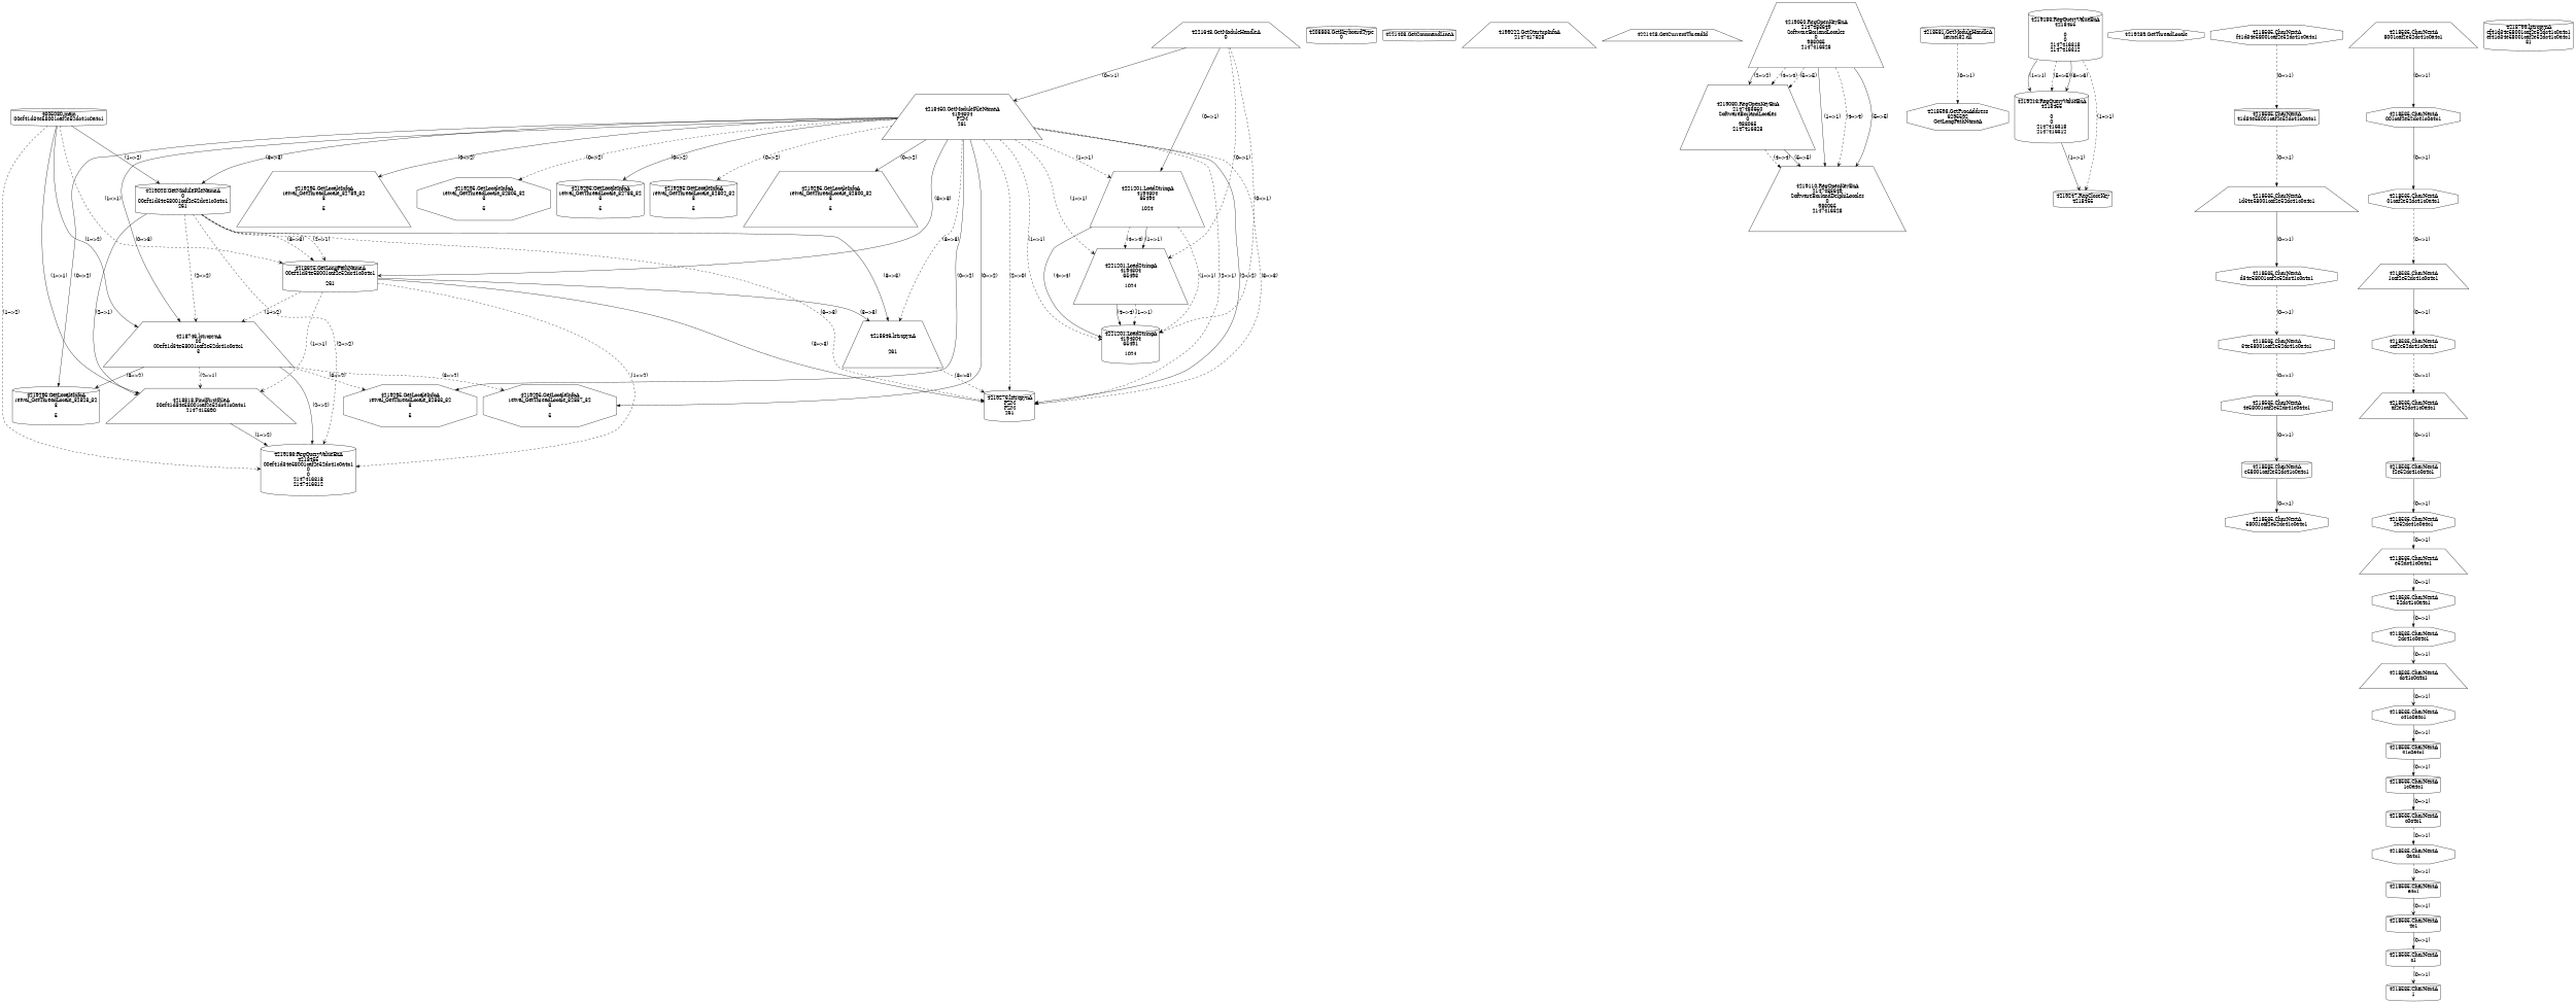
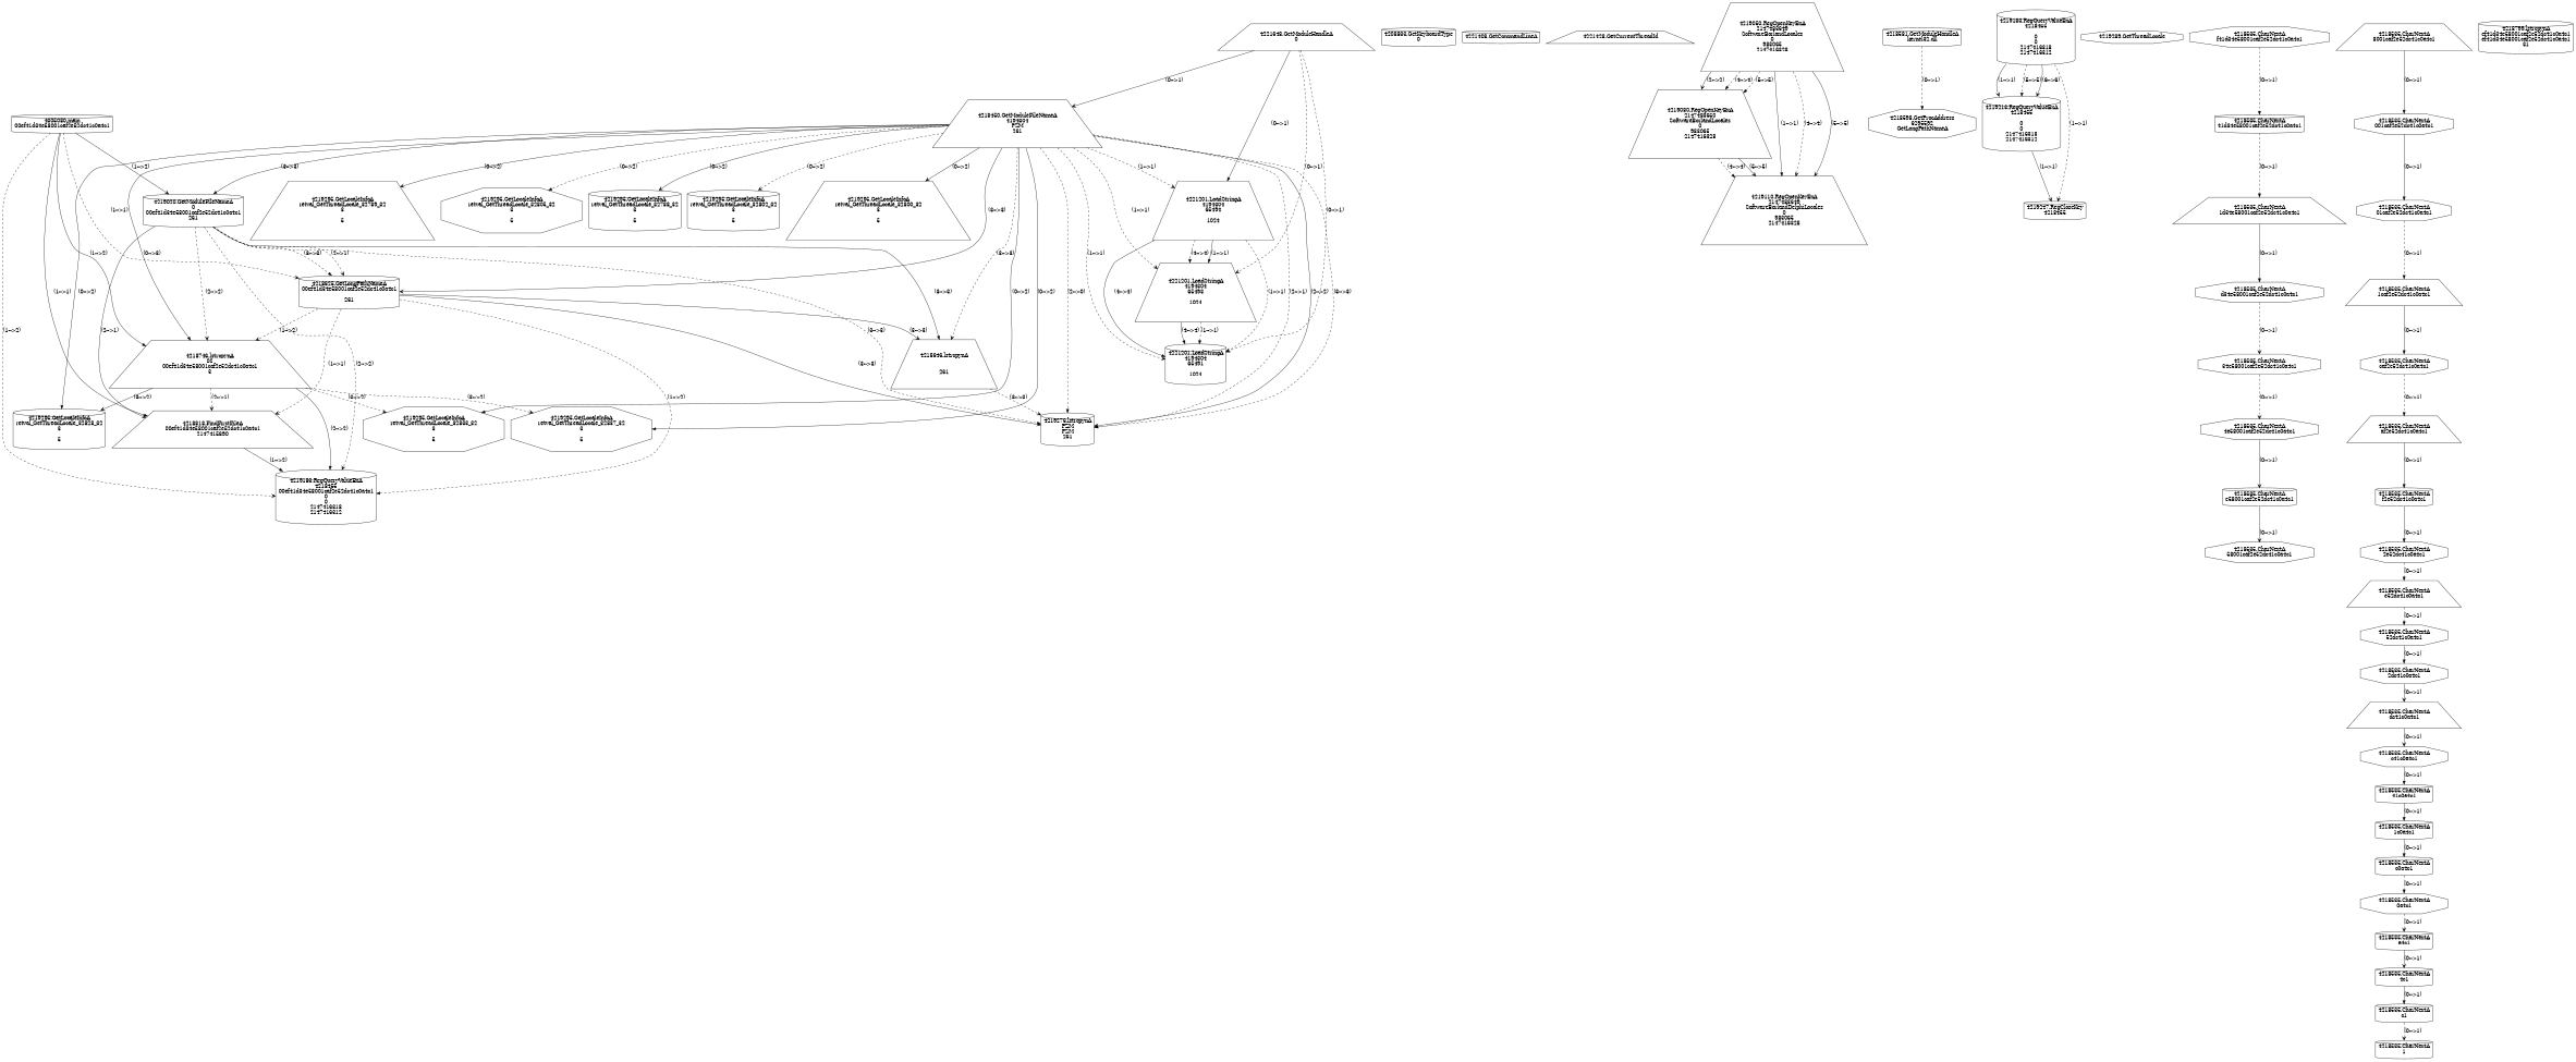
  digraph {
    node [shape=cylinder]
    edge [arrowhead=normal style=solid]
    n1 [label="4305080.main\n00ef41d34e58001caf2e52dc41c0a4c1"]
    n2 [label="4219020.GetModuleFileNameA\n0\n00ef41d34e58001caf2e52dc41c0a4c1\n261"]
    n3 [label="4218625.GetLongPathNameA\n00ef41d34e58001caf2e52dc41c0a4c1\n\n261"]
    n4 [label="4218746.lstrcpynA\n00\n00ef41d34e58001caf2e52dc41c0a4c1\n3" shape=trapezium]
    n5 [label="4218818.FindFirstFileA\n00ef41d34e58001caf2e52dc41c0a4c1\n2147415690" shape=trapezium]
    n6 [label="4219183.RegQueryValueExA\n4218455\n00ef41d34e58001caf2e52dc41c0a4c1\n0\n0\n2147416318\n2147416312"]
    n7 [label="4218646.lstrcpynA\n\n\n261" shape=trapezium]
    n8 [label="4219276.lstrcpynA\nPZM\nPZM\n261"]
    n9 [label="4219295.GetLocaleInfoA\nretval_GetThreadLocale_32833_32\n3\n\n5" shape=octagon]
    n10 [label="4219295.GetLocaleInfoA\nretval_GetThreadLocale_32828_32\n3\n\n5"]
    n11 [label="4219295.GetLocaleInfoA\nretval_GetThreadLocale_32837_32\n3\n\n5" shape=octagon]
    n12 [label="4221648.GetModuleHandleA\n0" shape=trapezium]
    n13 [label="4218450.GetModuleFileNameA\n4194304\nPZM\n261" shape=trapezium]
    n14 [label="4221201.LoadStringA\n4194304\n65494\n\n1024" shape=trapezium]
    n15 [label="4221201.LoadStringA\n4194304\n65493\n\n1024" shape=trapezium]
    n16 [label="4221201.LoadStringA\n4194304\n65491\n\n1024"]
    n17 [label="4219295.GetLocaleInfoA\nretval_GetThreadLocale_32789_32\n3\n\n5" shape=trapezium]
    n18 [label="4219295.GetLocaleInfoA\nretval_GetThreadLocale_32805_32\n3\n\n5" shape=octagon]
    n19 [label="4219295.GetLocaleInfoA\nretval_GetThreadLocale_32788_32\n3\n\n5"]
    n20 [label="4219295.GetLocaleInfoA\nretval_GetThreadLocale_32802_32\n3\n\n5"]
    n21 [label="4219295.GetLocaleInfoA\nretval_GetThreadLocale_32800_32\n3\n\n5" shape=trapezium]
    n22 [label="4208833.GetKeyboardType\n0"]
    n23 [label="4221408.GetCommandLineA\n"]
-   n24 [label="4199222.GetStartupInfoA\n2147417628" shape=trapezium]
    n25 [label="4221428.GetCurrentThreadId\n" shape=trapezium]
    n26 [label="4219050.RegOpenKeyExA\n2147483649\nSoftware\Borland\Locales\n0\n983065\n2147416328" shape=trapezium]
    n27 [label="4219080.RegOpenKeyExA\n2147483650\nSoftware\Borland\Locales\n0\n983065\n2147416328" shape=trapezium]
    n28 [label="4219110.RegOpenKeyExA\n2147483649\nSoftware\Borland\Delphi\Locales\n0\n983065\n2147416328" shape=trapezium]
    n29 [label="4218581.GetModuleHandleA\nkernel32.dll"]
    n30 [label="4218598.GetProcAddress\n6295592\nGetLongPathNameA" shape=octagon]
    n31 [label="4219183.RegQueryValueExA\n4218455\n\n0\n0\n2147416318\n2147416312"]
    n32 [label="4219213.RegQueryValueExA\n4218455\n\n0\n0\n2147416318\n2147416312"]
    n33 [label="4219247.RegCloseKey\n4218455"]
    n34 [label="4219289.GetThreadLocale\n" shape=octagon]
    n35 [label="4218535.CharNextA\nf41d34e58001caf2e52dc41c0a4c1" shape=octagon]
    n36 [label="4218535.CharNextA\n41d34e58001caf2e52dc41c0a4c1"]
    n37 [label="4218535.CharNextA\n1d34e58001caf2e52dc41c0a4c1" shape=trapezium]
    n38 [label="4218535.CharNextA\nd34e58001caf2e52dc41c0a4c1" shape=octagon]
    n39 [label="4218535.CharNextA\n34e58001caf2e52dc41c0a4c1" shape=octagon]
    n40 [label="4218535.CharNextA\n4e58001caf2e52dc41c0a4c1" shape=octagon]
    n41 [label="4218535.CharNextA\ne58001caf2e52dc41c0a4c1"]
    n42 [label="4218535.CharNextA\n58001caf2e52dc41c0a4c1" shape=octagon]
    n43 [label="4218535.CharNextA\n8001caf2e52dc41c0a4c1" shape=trapezium]
    n44 [label="4218535.CharNextA\n001caf2e52dc41c0a4c1" shape=octagon]
    n45 [label="4218535.CharNextA\n01caf2e52dc41c0a4c1" shape=octagon]
    n46 [label="4218535.CharNextA\n1caf2e52dc41c0a4c1" shape=trapezium]
    n47 [label="4218535.CharNextA\ncaf2e52dc41c0a4c1" shape=octagon]
    n48 [label="4218535.CharNextA\naf2e52dc41c0a4c1" shape=trapezium]
    n49 [label="4218535.CharNextA\nf2e52dc41c0a4c1"]
    n50 [label="4218535.CharNextA\n2e52dc41c0a4c1" shape=octagon]
    n51 [label="4218535.CharNextA\ne52dc41c0a4c1" shape=trapezium]
    n52 [label="4218535.CharNextA\n52dc41c0a4c1" shape=octagon]
    n53 [label="4218535.CharNextA\n2dc41c0a4c1" shape=octagon]
    n54 [label="4218535.CharNextA\ndc41c0a4c1" shape=trapezium]
    n55 [label="4218535.CharNextA\nc41c0a4c1" shape=octagon]
    n56 [label="4218535.CharNextA\n41c0a4c1"]
    n57 [label="4218535.CharNextA\n1c0a4c1"]
    n58 [label="4218535.CharNextA\nc0a4c1"]
    n59 [label="4218535.CharNextA\n0a4c1" shape=octagon]
    n60 [label="4218535.CharNextA\na4c1"]
    n61 [label="4218535.CharNextA\n4c1"]
    n62 [label="4218535.CharNextA\nc1"]
    n63 [label="4218535.CharNextA\n1"]
    n64 [label="4218799.lstrcpynA\nef41d34e58001caf2e52dc41c0a4c1\nef41d34e58001caf2e52dc41c0a4c1\n31"]
    n1 -> n2 [arrowhead=vee label="(1-->2)"]
    n1 -> n3 [arrowhead=vee label="(1-->1)" style=dashed]
    n1 -> n4 [label="(1-->2)"]
    n1 -> n5 [label="(1-->1)"]
    n1 -> n6 [arrowhead=vee label="(1-->2)" style=dashed]
    n2 -> n3 [arrowhead=vee label="(2-->1)" style=dashed]
    n2 -> n3 [label="(3-->3)" style=dashed]
    n2 -> n4 [arrowhead=vee label="(2-->2)" style=dashed]
    n2 -> n5 [arrowhead=vee label="(2-->1)"]
    n2 -> n6 [arrowhead=vee label="(2-->2)" style=dashed]
    n2 -> n7 [label="(3-->3)"]
    n2 -> n8 [label="(3-->3)" style=dashed]
    n3 -> n4 [arrowhead=vee label="(1-->2)" style=dashed]
    n3 -> n5 [arrowhead=vee label="(1-->1)" style=dashed]
    n3 -> n6 [label="(1-->2)" style=dashed]
    n3 -> n7 [arrowhead=vee label="(3-->3)"]
    n3 -> n8 [arrowhead=vee label="(3-->3)"]
    n4 -> n5 [arrowhead=vee label="(2-->1)" style=dashed]
    n4 -> n6 [label="(2-->2)"]
    n4 -> n9 [arrowhead=vee label="(3-->2)" style=dashed]
    n4 -> n10 [arrowhead=vee label="(3-->2)"]
    n4 -> n11 [arrowhead=vee label="(3-->2)" style=dashed]
    n5 -> n6 [label="(1-->2)"]
    n7 -> n8 [arrowhead=vee label="(3-->3)" style=dashed]
    n12 -> n13 [arrowhead=vee label="(0-->1)"]
    n12 -> n14 [label="(0-->1)"]
    n12 -> n15 [arrowhead=vee label="(0-->1)" style=dashed]
    n12 -> n16 [arrowhead=vee label="(0-->1)" style=dashed]
    n13 -> n2 [label="(3-->3)"]
    n13 -> n3 [arrowhead=vee label="(3-->3)"]
    n13 -> n4 [label="(0-->3)"]
    n13 -> n7 [arrowhead=vee label="(3-->3)" style=dashed]
    n13 -> n8 [label="(2-->1)" style=dashed]
    n13 -> n8 [arrowhead=vee label="(2-->2)"]
    n13 -> n8 [label="(3-->3)" style=dashed]
    n13 -> n8 [label="(2-->0)" style=dashed]
    n13 -> n9 [label="(0-->2)"]
    n13 -> n10 [label="(0-->2)"]
    n13 -> n11 [label="(0-->2)"]
    n13 -> n14 [arrowhead=vee label="(1-->1)" style=dashed]
    n13 -> n15 [arrowhead=vee label="(1-->1)" style=dashed]
    n13 -> n16 [arrowhead=vee label="(1-->1)" style=dashed]
    n13 -> n17 [arrowhead=vee label="(0-->2)"]
    n13 -> n18 [label="(0-->2)" style=dashed]
    n13 -> n19 [arrowhead=vee label="(0-->2)"]
    n13 -> n20 [arrowhead=vee label="(0-->2)" style=dashed]
    n13 -> n21 [arrowhead=vee label="(0-->2)"]
    n14 -> n15 [label="(1-->1)"]
    n14 -> n15 [label="(4-->4)" style=dashed]
    n14 -> n16 [arrowhead=vee label="(1-->1)" style=dashed]
    n14 -> n16 [label="(4-->4)"]
    n15 -> n16 [label="(1-->1)" style=dashed]
    n15 -> n16 [label="(4-->4)"]
    n26 -> n27 [arrowhead=vee label="(2-->2)"]
    n26 -> n27 [label="(4-->4)" style=dashed]
    n26 -> n27 [label="(5-->5)" style=dashed]
    n26 -> n28 [label="(1-->1)"]
    n26 -> n28 [arrowhead=vee label="(4-->4)" style=dashed]
    n26 -> n28 [arrowhead=vee label="(5-->5)"]
    n27 -> n28 [label="(4-->4)" style=dashed]
    n27 -> n28 [arrowhead=vee label="(5-->5)"]
    n29 -> n30 [label="(0-->1)" style=dashed]
    n31 -> n32 [arrowhead=vee label="(1-->1)"]
    n31 -> n32 [label="(5-->5)" style=dashed]
    n31 -> n32 [arrowhead=vee label="(6-->6)"]
    n31 -> n33 [arrowhead=vee label="(1-->1)" style=dashed]
    n32 -> n33 [arrowhead=vee label="(1-->1)"]
    n35 -> n36 [label="(0-->1)" style=dashed]
    n36 -> n37 [label="(0-->1)" style=dashed]
    n37 -> n38 [label="(0-->1)"]
    n38 -> n39 [arrowhead=vee label="(0-->1)" style=dashed]
    n39 -> n40 [arrowhead=vee label="(0-->1)" style=dashed]
    n40 -> n41 [arrowhead=vee label="(0-->1)"]
-   n41 -> n42 [label="(0-->1)"]
+   n41 -> n42 [arrowhead=vee label="(0-->1)"]
    n43 -> n44 [label="(0-->1)"]
    n44 -> n45 [label="(0-->1)"]
    n45 -> n46 [label="(0-->1)" style=dashed]
    n46 -> n47 [label="(0-->1)"]
    n47 -> n48 [label="(0-->1)" style=dashed]
    n48 -> n49 [label="(0-->1)"]
    n49 -> n50 [label="(0-->1)"]
    n50 -> n51 [label="(0-->1)" style=dashed]
    n51 -> n52 [label="(0-->1)" style=dashed]
    n52 -> n53 [label="(0-->1)"]
    n53 -> n54 [arrowhead=vee label="(0-->1)"]
    n54 -> n55 [arrowhead=vee label="(0-->1)"]
    n55 -> n56 [label="(0-->1)"]
    n56 -> n57 [label="(0-->1)"]
    n57 -> n58 [label="(0-->1)"]
    n58 -> n59 [label="(0-->1)" style=dashed]
    n59 -> n60 [arrowhead=vee label="(0-->1)" style=dashed]
    n60 -> n61 [arrowhead=vee label="(0-->1)"]
    n61 -> n62 [label="(0-->1)"]
    n62 -> n63 [arrowhead=vee label="(0-->1)" style=dashed]
  }
